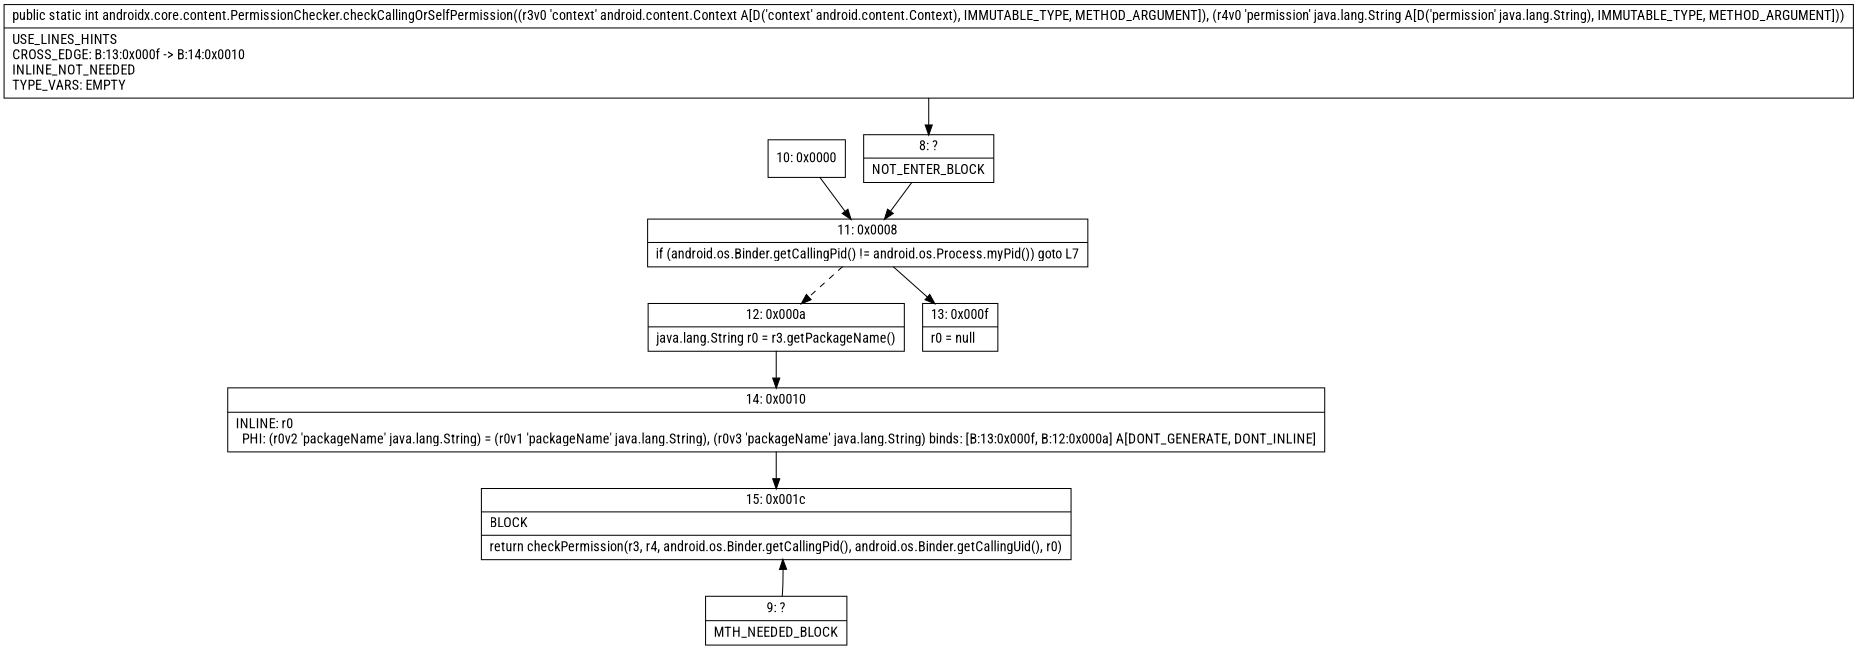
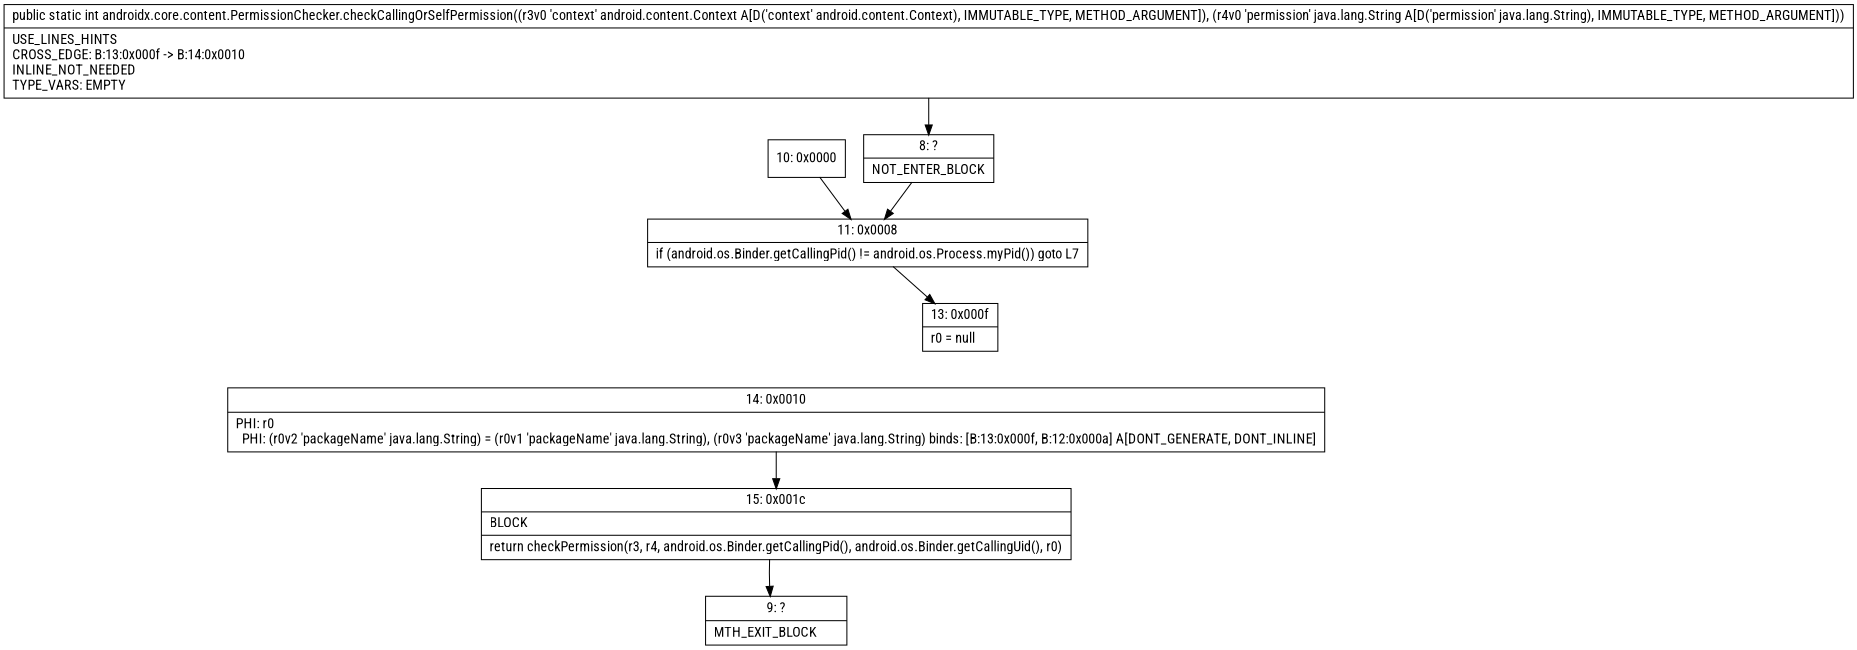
  digraph {
    fontname="Roboto Condensed"
    node [fontname="Roboto Condensed" shape=record]
    edge [fontname="Roboto Condensed"]
    n1 [label="{8\:\ ?|NOT_ENTER_BLOCK\l}"]
    n2 [label="{11\:\ 0x0008|if (android.os.Binder.getCallingPid() != android.os.Process.myPid()) goto L7\l}"]
    n3 [label="{10\:\ 0x0000}"]
-   n4 [label="{12\:\ 0x000a|java.lang.String r0 = r3.getPackageName()\l}"]
    n5 [label="{13\:\ 0x000f|r0 = null\l}"]
-   n6 [label="{14\:\ 0x0010|INLINE: r0 \l  PHI: (r0v2 'packageName' java.lang.String) = (r0v1 'packageName' java.lang.String), (r0v3 'packageName' java.lang.String) binds: [B:13:0x000f, B:12:0x000a] A[DONT_GENERATE, DONT_INLINE]\l}"]
+   n6 [label="{14\:\ 0x0010|PHI: r0 \l  PHI: (r0v2 'packageName' java.lang.String) = (r0v1 'packageName' java.lang.String), (r0v3 'packageName' java.lang.String) binds: [B:13:0x000f, B:12:0x000a] A[DONT_GENERATE, DONT_INLINE]\l}"]
    n7 [label="{15\:\ 0x001c|BLOCK\l|return checkPermission(r3, r4, android.os.Binder.getCallingPid(), android.os.Binder.getCallingUid(), r0)\l}"]
-   n8 [label="{9\:\ ?|MTH_NEEDED_BLOCK\l}"]
+   n8 [label="{9\:\ ?|MTH_EXIT_BLOCK\l}"]
    n9 [label="{public static int androidx.core.content.PermissionChecker.checkCallingOrSelfPermission((r3v0 'context' android.content.Context A[D('context' android.content.Context), IMMUTABLE_TYPE, METHOD_ARGUMENT]), (r4v0 'permission' java.lang.String A[D('permission' java.lang.String), IMMUTABLE_TYPE, METHOD_ARGUMENT]))  | USE_LINES_HINTS\lCROSS_EDGE: B:13:0x000f \-\> B:14:0x0010\lINLINE_NOT_NEEDED\lTYPE_VARS: EMPTY\l}"]
    n1 -> n2
-   n2 -> n4 [style=dashed]
    n2 -> n5
    n3 -> n2
-   n4 -> n6
    n6 -> n7
-   n8 -> n7
+   n7 -> n8
    n9 -> n1
  }
